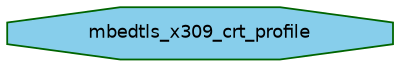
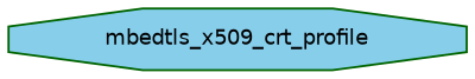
  digraph {
    rankdir=LR
-   n1 [color=darkgreen fillcolor=skyblue fontname=Helvetica fontsize=10 height=0.2 label=mbedtls_x309_crt_profile shape=octagon style=filled width=0.4]
+   n1 [color=darkgreen fillcolor=skyblue fontname=Helvetica fontsize=10 height=0.2 label=mbedtls_x509_crt_profile shape=octagon style=filled width=0.4]
  }
